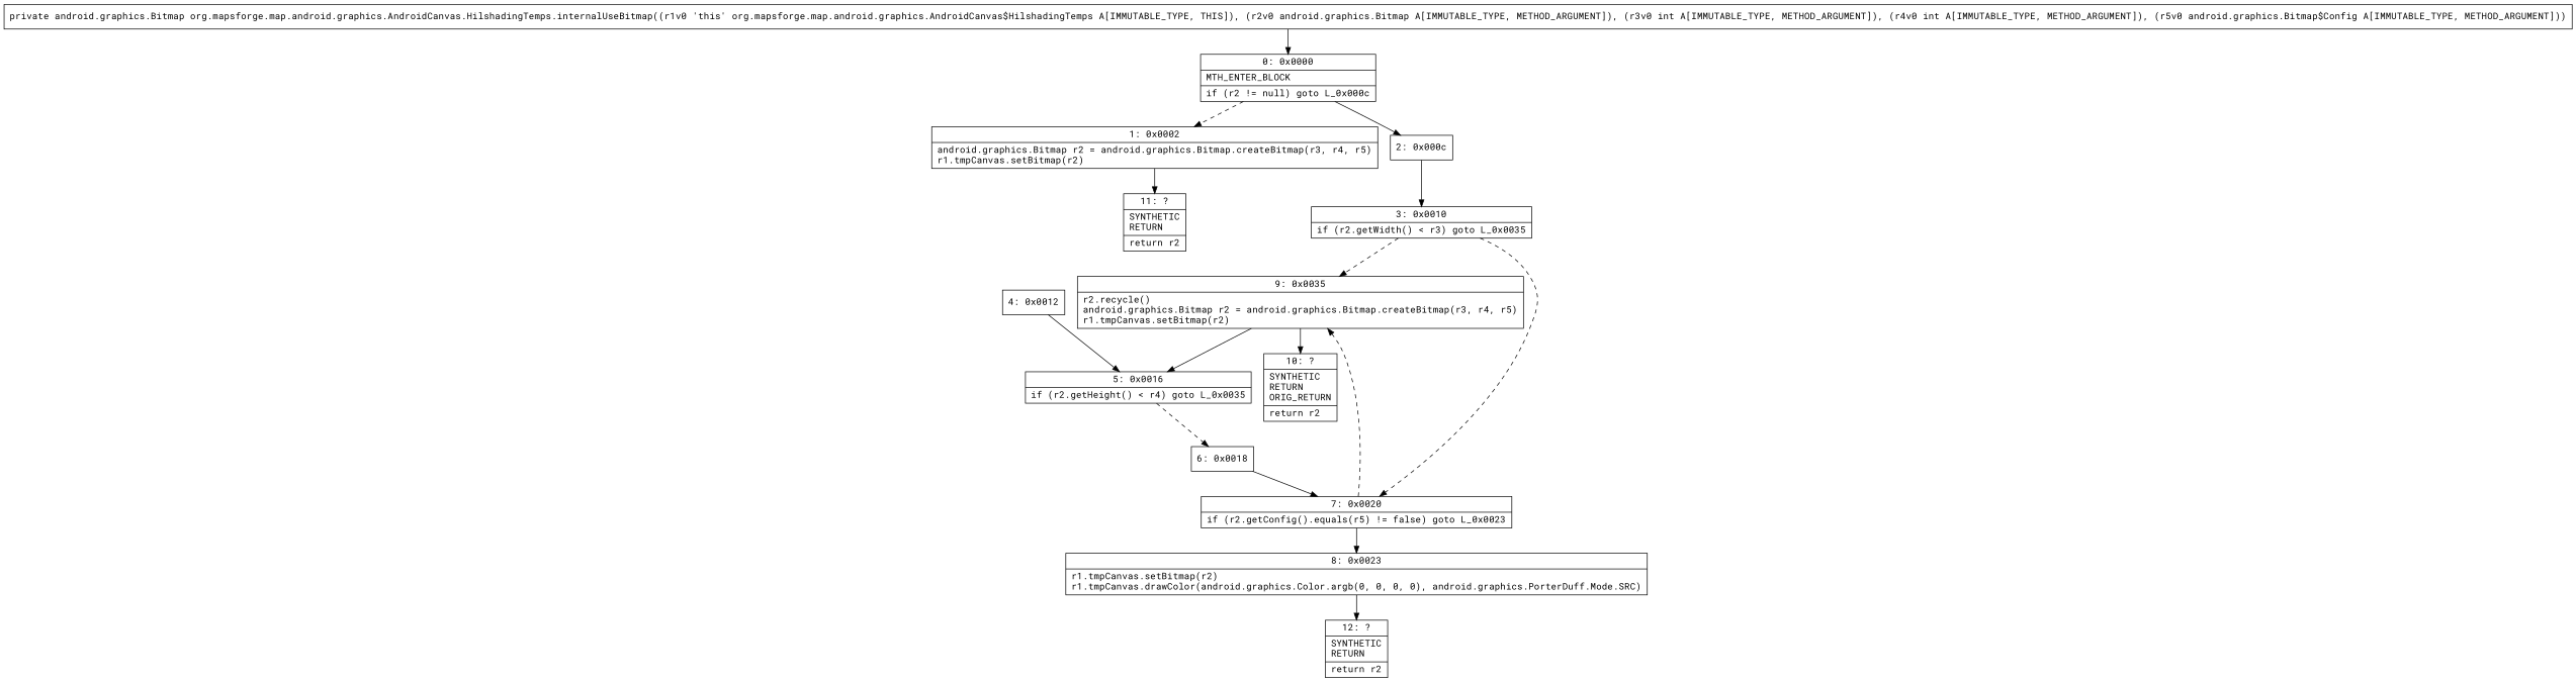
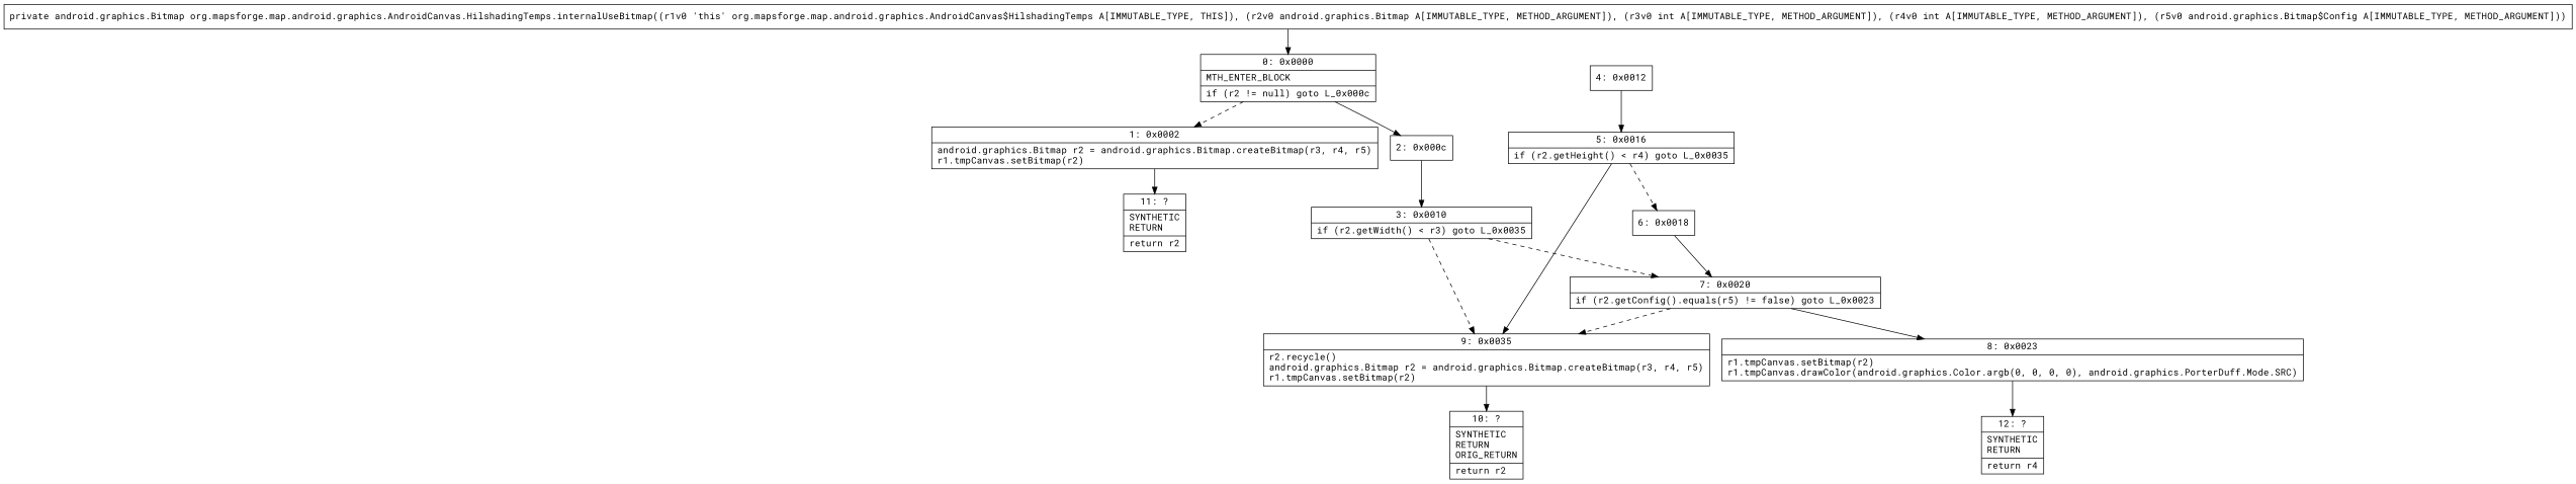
  digraph {
    fontname="Roboto Mono"
    node [fontname="Roboto Mono" shape=record]
    edge [fontname="Roboto Mono"]
    n1 [label="{0\:\ 0x0000|MTH_ENTER_BLOCK\l|if (r2 != null) goto L_0x000c\l}"]
    n2 [label="{1\:\ 0x0002|android.graphics.Bitmap r2 = android.graphics.Bitmap.createBitmap(r3, r4, r5)\lr1.tmpCanvas.setBitmap(r2)\l}"]
    n3 [label="{2\:\ 0x000c}"]
    n4 [label="{11\:\ ?|SYNTHETIC\lRETURN\l|return r2\l}"]
    n5 [label="{3\:\ 0x0010|if (r2.getWidth() \< r3) goto L_0x0035\l}"]
    n6 [label="{9\:\ 0x0035|r2.recycle()\landroid.graphics.Bitmap r2 = android.graphics.Bitmap.createBitmap(r3, r4, r5)\lr1.tmpCanvas.setBitmap(r2)\l}"]
    n7 [label="{7\:\ 0x0020|if (r2.getConfig().equals(r5) != false) goto L_0x0023\l}"]
    n8 [label="{4\:\ 0x0012}"]
    n9 [label="{5\:\ 0x0016|if (r2.getHeight() \< r4) goto L_0x0035\l}"]
    n10 [label="{10\:\ ?|SYNTHETIC\lRETURN\lORIG_RETURN\l|return r2\l}"]
    n11 [label="{6\:\ 0x0018}"]
    n12 [label="{8\:\ 0x0023|r1.tmpCanvas.setBitmap(r2)\lr1.tmpCanvas.drawColor(android.graphics.Color.argb(0, 0, 0, 0), android.graphics.PorterDuff.Mode.SRC)\l}"]
-   n13 [label="{12\:\ ?|SYNTHETIC\lRETURN\l|return r2\l}"]
+   n13 [label="{12\:\ ?|SYNTHETIC\lRETURN\l|return r4\l}"]
    n14 [label="{private android.graphics.Bitmap org.mapsforge.map.android.graphics.AndroidCanvas.HilshadingTemps.internalUseBitmap((r1v0 'this' org.mapsforge.map.android.graphics.AndroidCanvas$HilshadingTemps A[IMMUTABLE_TYPE, THIS]), (r2v0 android.graphics.Bitmap A[IMMUTABLE_TYPE, METHOD_ARGUMENT]), (r3v0 int A[IMMUTABLE_TYPE, METHOD_ARGUMENT]), (r4v0 int A[IMMUTABLE_TYPE, METHOD_ARGUMENT]), (r5v0 android.graphics.Bitmap$Config A[IMMUTABLE_TYPE, METHOD_ARGUMENT])) }"]
    n1 -> n2 [style=dashed]
    n1 -> n3
    n2 -> n4
    n3 -> n5
    n5 -> n6 [style=dashed]
    n5 -> n7 [style=dashed]
    n6 -> n10
    n7 -> n6 [style=dashed]
    n7 -> n12
    n8 -> n9
-   n6 -> n9
+   n9 -> n6
    n9 -> n11 [style=dashed]
    n11 -> n7
    n12 -> n13
    n14 -> n1
  }
